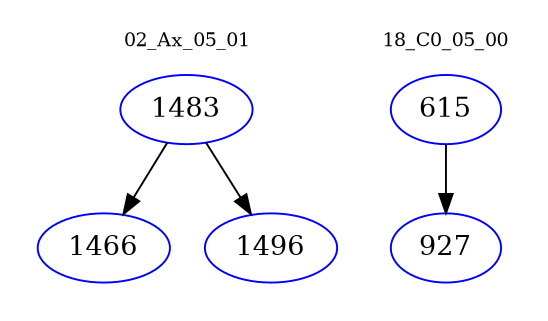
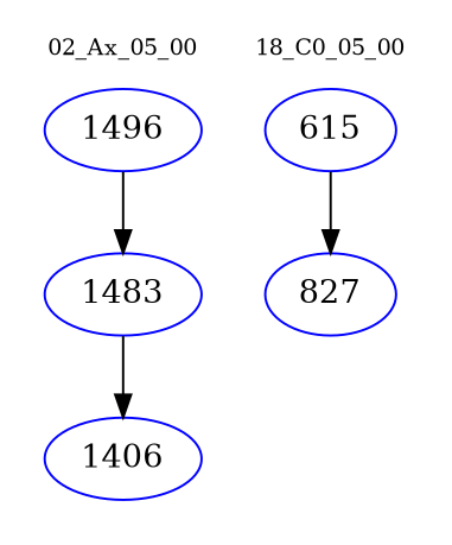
  digraph {
    node [color=blue]
    edge [color=black]
    n1 [label=1483]
-   n2 [label=1466]
+   n2 [label=1406]
    n3 [label=1496]
    n4 [label=615]
-   n5 [label=927]
+   n5 [label=827]
    subgraph cluster_1 {
      color=white
      fontsize=10
-     label="02_Ax_05_01"
+     label="02_Ax_05_00"
      n1
      n2
      n3
    }
    subgraph cluster_2 {
      color=white
      fontsize=10
      label="18_C0_05_00"
      n4
      n5
    }
    n1 -> n2
-   n1 -> n3
+   n3 -> n1
    n4 -> n5
  }
